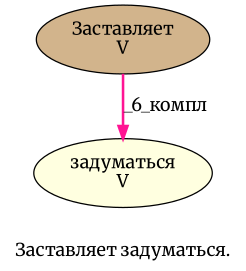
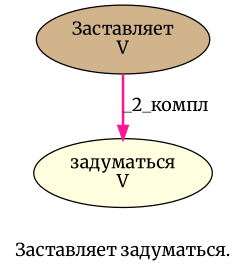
  digraph {
    label="Заставляет задуматься."
    fontname=Merriweather
    node [penwidth=1 shape=ellipse style=filled fontname=Merriweather]
    n1 [fillcolor=tan label="Заставляет\nV"]
    n2 [fillcolor=lightyellow label="задуматься\nV"]
-   n1 -> n2 [label="_6_компл" color=deeppink style=bold fontname=Merriweather]
+   n1 -> n2 [label="_2_компл" color=deeppink style=bold fontname=Merriweather]
  }
